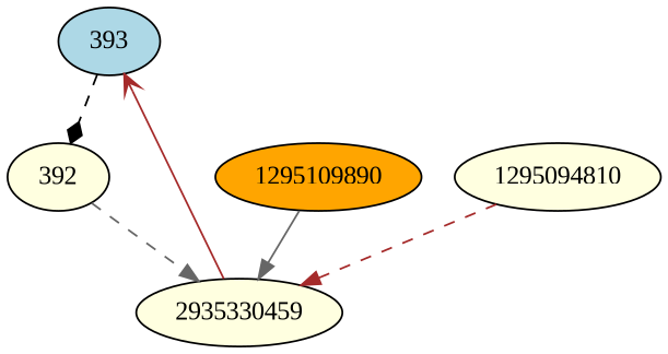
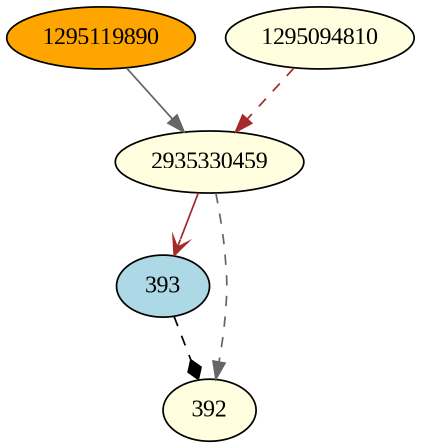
  strict digraph {
    fontname="Liberation Serif"
    node [fillcolor=lightyellow fontname="Liberation Serif" style=filled]
    edge [arrowhead=normal color=gray40 fontname="Liberation Serif" style=dashed]
    393 [fillcolor=lightblue]
    392
-   1295119890 [fillcolor=orange label=1295109890]
+   1295119890 [fillcolor=orange]
    2935330459
    1295094810
    393 -> 392 [arrowhead=diamond color=black]
    1295119890 -> 2935330459 [style=solid]
    2935330459 -> 393 [arrowhead=vee color=brown style=solid]
-   392 -> 2935330459
+   2935330459 -> 392
    1295094810 -> 2935330459 [color=brown]
  }
